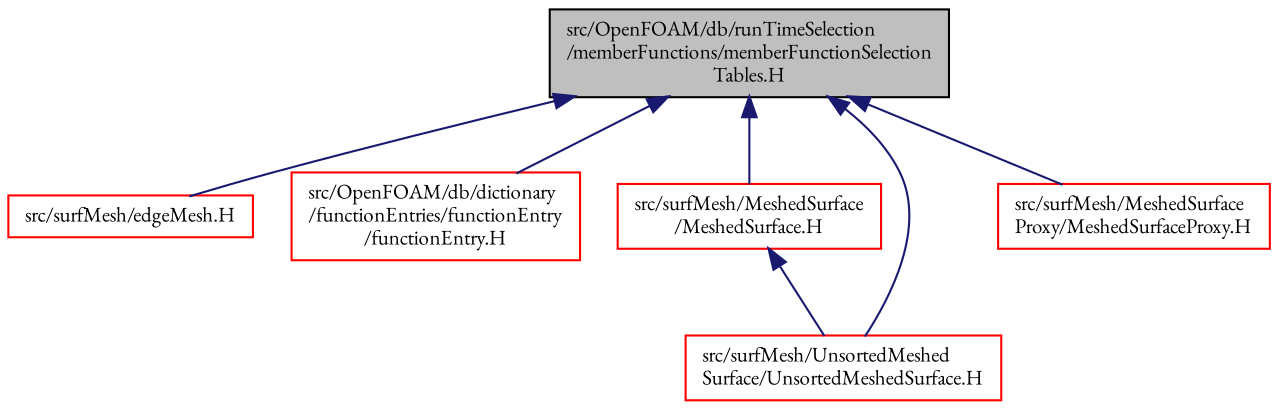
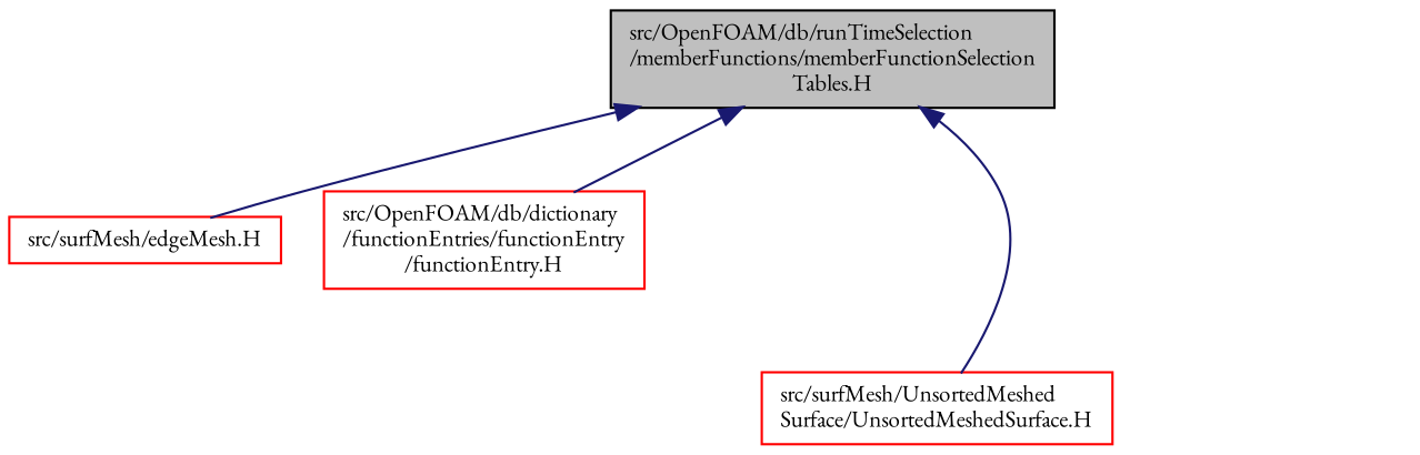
  digraph {
    fontname="EB Garamond"
    node [color=red fontname="EB Garamond" fontsize=10 shape=record]
    edge [color=midnightblue dir=back fontname="EB Garamond" fontsize=10 labelfontname=Helvetica labelfontsize=10 style=solid]
    n1 [color=black fillcolor=grey75 fontcolor=black height=0.2 label="src/OpenFOAM/db/runTimeSelection\l/memberFunctions/memberFunctionSelection\lTables.H" style=filled width=0.4]
    n2 [height=0.2 label="src/surfMesh/edgeMesh.H" width=0.4]
    n3 [height=0.2 label="src/OpenFOAM/db/dictionary\l/functionEntries/functionEntry\l/functionEntry.H" width=0.4]
-   n4 [height=0.2 label="src/surfMesh/MeshedSurface\l/MeshedSurface.H" width=0.4]
    n5 [height=0.2 label="src/surfMesh/UnsortedMeshed\lSurface/UnsortedMeshedSurface.H" width=0.4]
-   n6 [height=0.2 label="src/surfMesh/MeshedSurface\lProxy/MeshedSurfaceProxy.H" width=0.4]
    n1 -> n2
    n1 -> n3
-   n1 -> n4
    n1 -> n5
-   n1 -> n6
-   n4 -> n5
  }
